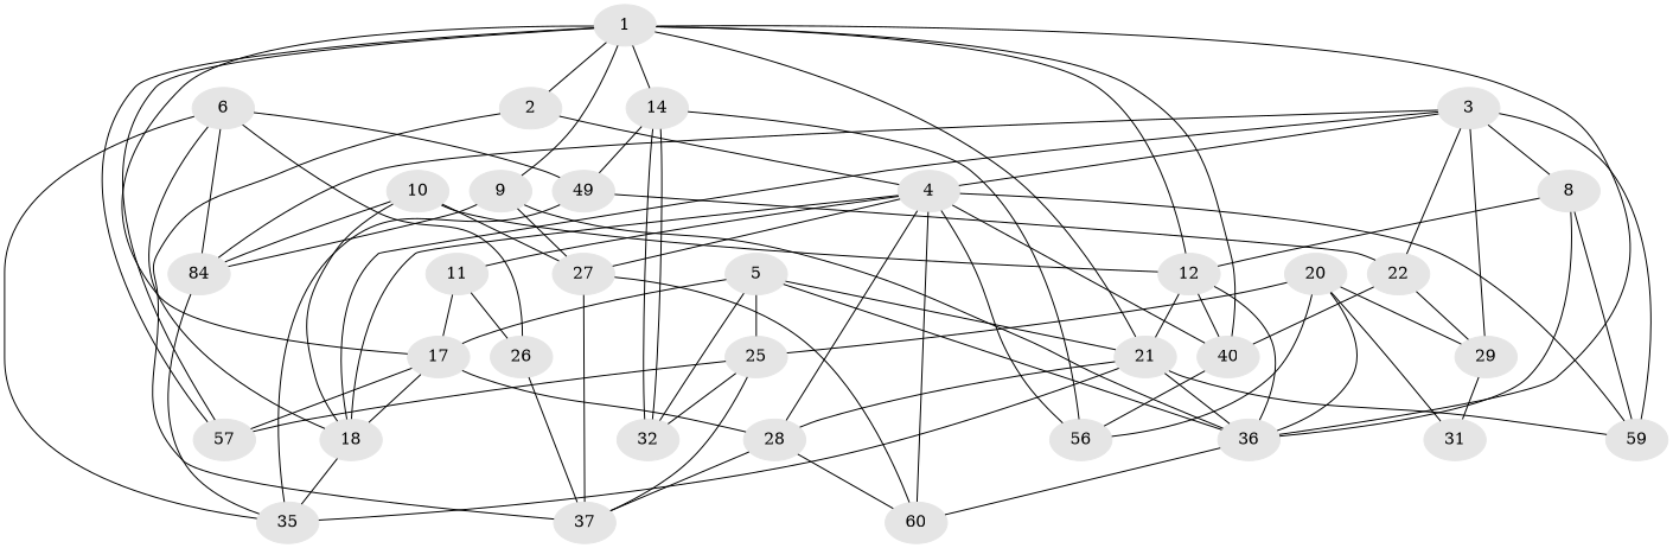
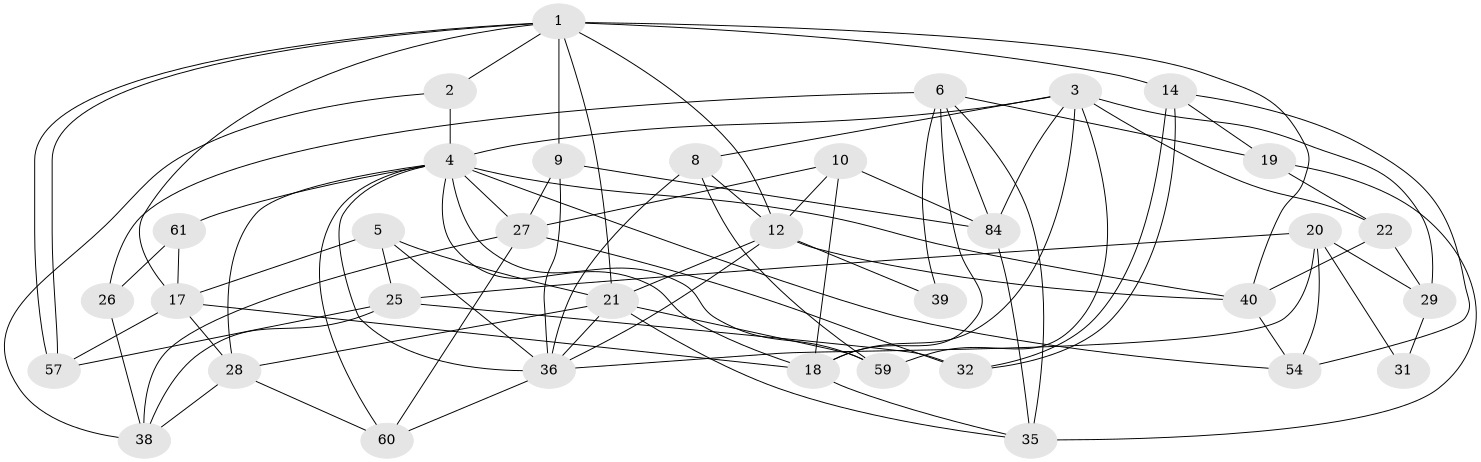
  graph {
    fontname="DejaVu Serif"
    node [color=gray90 fontname="DejaVu Serif" style=filled]
    edge [fontname="DejaVu Serif"]
    1 [super="+7"]
    2
    9 [super="+33"]
    12 [super="+54"]
    14 [super="+16"]
    17 [super="+50"]
    21 [super="+59"]
    40 [super="+45"]
    57
    4 [super="+13"]
-   38 [super="+43" label=37]
+   38 [super="+43"]
    n12 [label=84 super="+53"]
    27 [super="+44"]
    36 [super="+46"]
-   56
+   39 [super="+42"]
+   56 [label=54]
    32
-   19 [label=49]
+   19
    18 [super="+47"]
    28 [super="+41"]
    n21 [label=59 super="+58"]
    35 [super="+51"]
-   11
+   11 [label=61]
    60
    3 [super="+15"]
    8 [super="+24"]
    22 [super="+52"]
    29
    31
    26
    5
    25 [super="+30"]
    6 [super="+49"]
    10 [super="+37"]
    20 [super="+48"]
    1 -- 2
    1 -- 9
    1 -- 12
    1 -- 14
    1 -- 17
    1 -- 21
    1 -- 40
    1 -- 57
    1 -- 57
    2 -- 4
    2 -- 38
    9 -- n12
    9 -- 27
    9 -- 36
    12 -- 21
    12 -- 40
    12 -- 36
+   12 -- 39
    14 -- 56
    14 -- 32
    14 -- 32
    14 -- 19
    17 -- 57
    17 -- 18
    17 -- 28
    21 -- 36
    21 -- 28
    21 -- n21
    21 -- 35
    40 -- 56
    4 -- 40
    4 -- 27
-   1 -- 36
+   4 -- 36
    4 -- 56
    4 -- 18
    4 -- 28
    4 -- n21
    4 -- 11
    4 -- 60
    n12 -- 35
    27 -- 38
    27 -- 60
    36 -- 60
    19 -- 35
    19 -- 22
    18 -- 35
    28 -- 38 [weight=2]
    28 -- 60
    11 -- 17
    11 -- 26
    3 -- 4
    3 -- n12
    3 -- 18
    3 -- n21 [weight=2]
    3 -- 8
    3 -- 22
    3 -- 29
    8 -- 12
    8 -- 36
    8 -- n21
    22 -- 40
    22 -- 29
    29 -- 31
    26 -- 38 [weight=2]
    5 -- 17
    5 -- 21
    5 -- 36
-   5 -- 32
+   27 -- 32
    5 -- 25
    25 -- 57
    25 -- 38
    25 -- 32
    6 -- n12
+   6 -- 39 [weight=2]
    6 -- 19
    6 -- 18
    6 -- 35
    6 -- 26
    10 -- 12
    10 -- n12
    10 -- 27
    10 -- 18
    20 -- 36
    20 -- 56
    20 -- 29
    20 -- 31
    20 -- 25
  }
